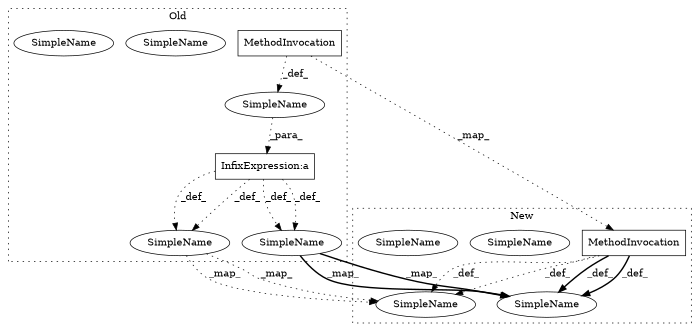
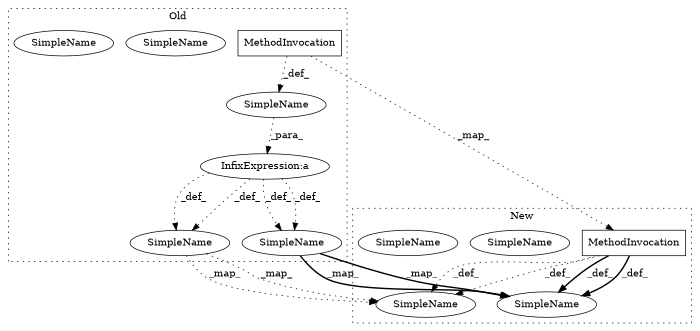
  digraph {
    node [a=42 l=1 s=2138 shape=ellipse]
    edge [style=dotted]
    n1 [a=32 l=10 label=MethodInvocation s=2158 shape=box]
    n2 [label=SimpleName s=2306]
    n3 [label=SimpleName s=2306]
    n4 [l=4 label=SimpleName]
    n5 [label=SimpleName l="" s=""]
    n6 [l=4 label=SimpleName]
-   n7 [a=27 l=3 label="InfixExpression:a" s=2148 shape=box]
+   n7 [a=27 l=3 label="InfixExpression:a" s=2148]
    n8 [a=32 l=10 label=MethodInvocation s=2151 shape=box]
    n9 [label=SimpleName s=2298]
    n10 [l=4 label=SimpleName]
    n11 [label=SimpleName s=2298]
    n12 [l=4 label=SimpleName]
    subgraph cluster_1 {
      label=Old
      style=dotted
      n1
      n2
      n3
      n4
      n5
      n6
      n7
    }
    subgraph cluster_2 {
      label=New
      style=dotted
      n8
      n9
      n10
      n11
      n12
    }
    n1 -> n5 [label=_def_]
    n1 -> n8 [label=_map_]
    n3 -> n9 [label=_map_]
    n3 -> n9 [label=_map_]
    n5 -> n7 [label=_para_]
    n6 -> n12 [label=_map_ style=bold]
    n6 -> n12 [label=_map_ style=bold]
    n7 -> n3 [label=_def_]
    n7 -> n3 [label=_def_]
    n7 -> n6 [label=_def_]
    n7 -> n6 [label=_def_]
    n8 -> n9 [label=_def_]
    n8 -> n9 [label=_def_]
    n8 -> n12 [label=_def_ style=bold]
    n8 -> n12 [label=_def_ style=bold]
  }
